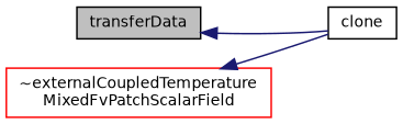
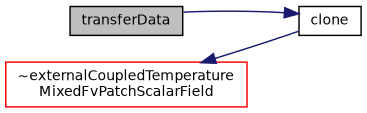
  digraph {
    rankdir=LR
    node [color=black fontname=Helvetica fontsize=10 shape=record]
    edge [color=midnightblue dir=back fontname=Helvetica fontsize=10 labelfontname=Helvetica labelfontsize=10 style=solid]
    n1 [fillcolor=grey75 fontcolor=black height=0.2 label=transferData style=filled width=0.4]
    n2 [height=0.2 label=clone width=0.4]
    n3 [color=red height=0.2 label="~externalCoupledTemperature\lMixedFvPatchScalarField" width=0.4]
-   n1 -> n2
+   n2 -> n1
    n3 -> n2
  }
